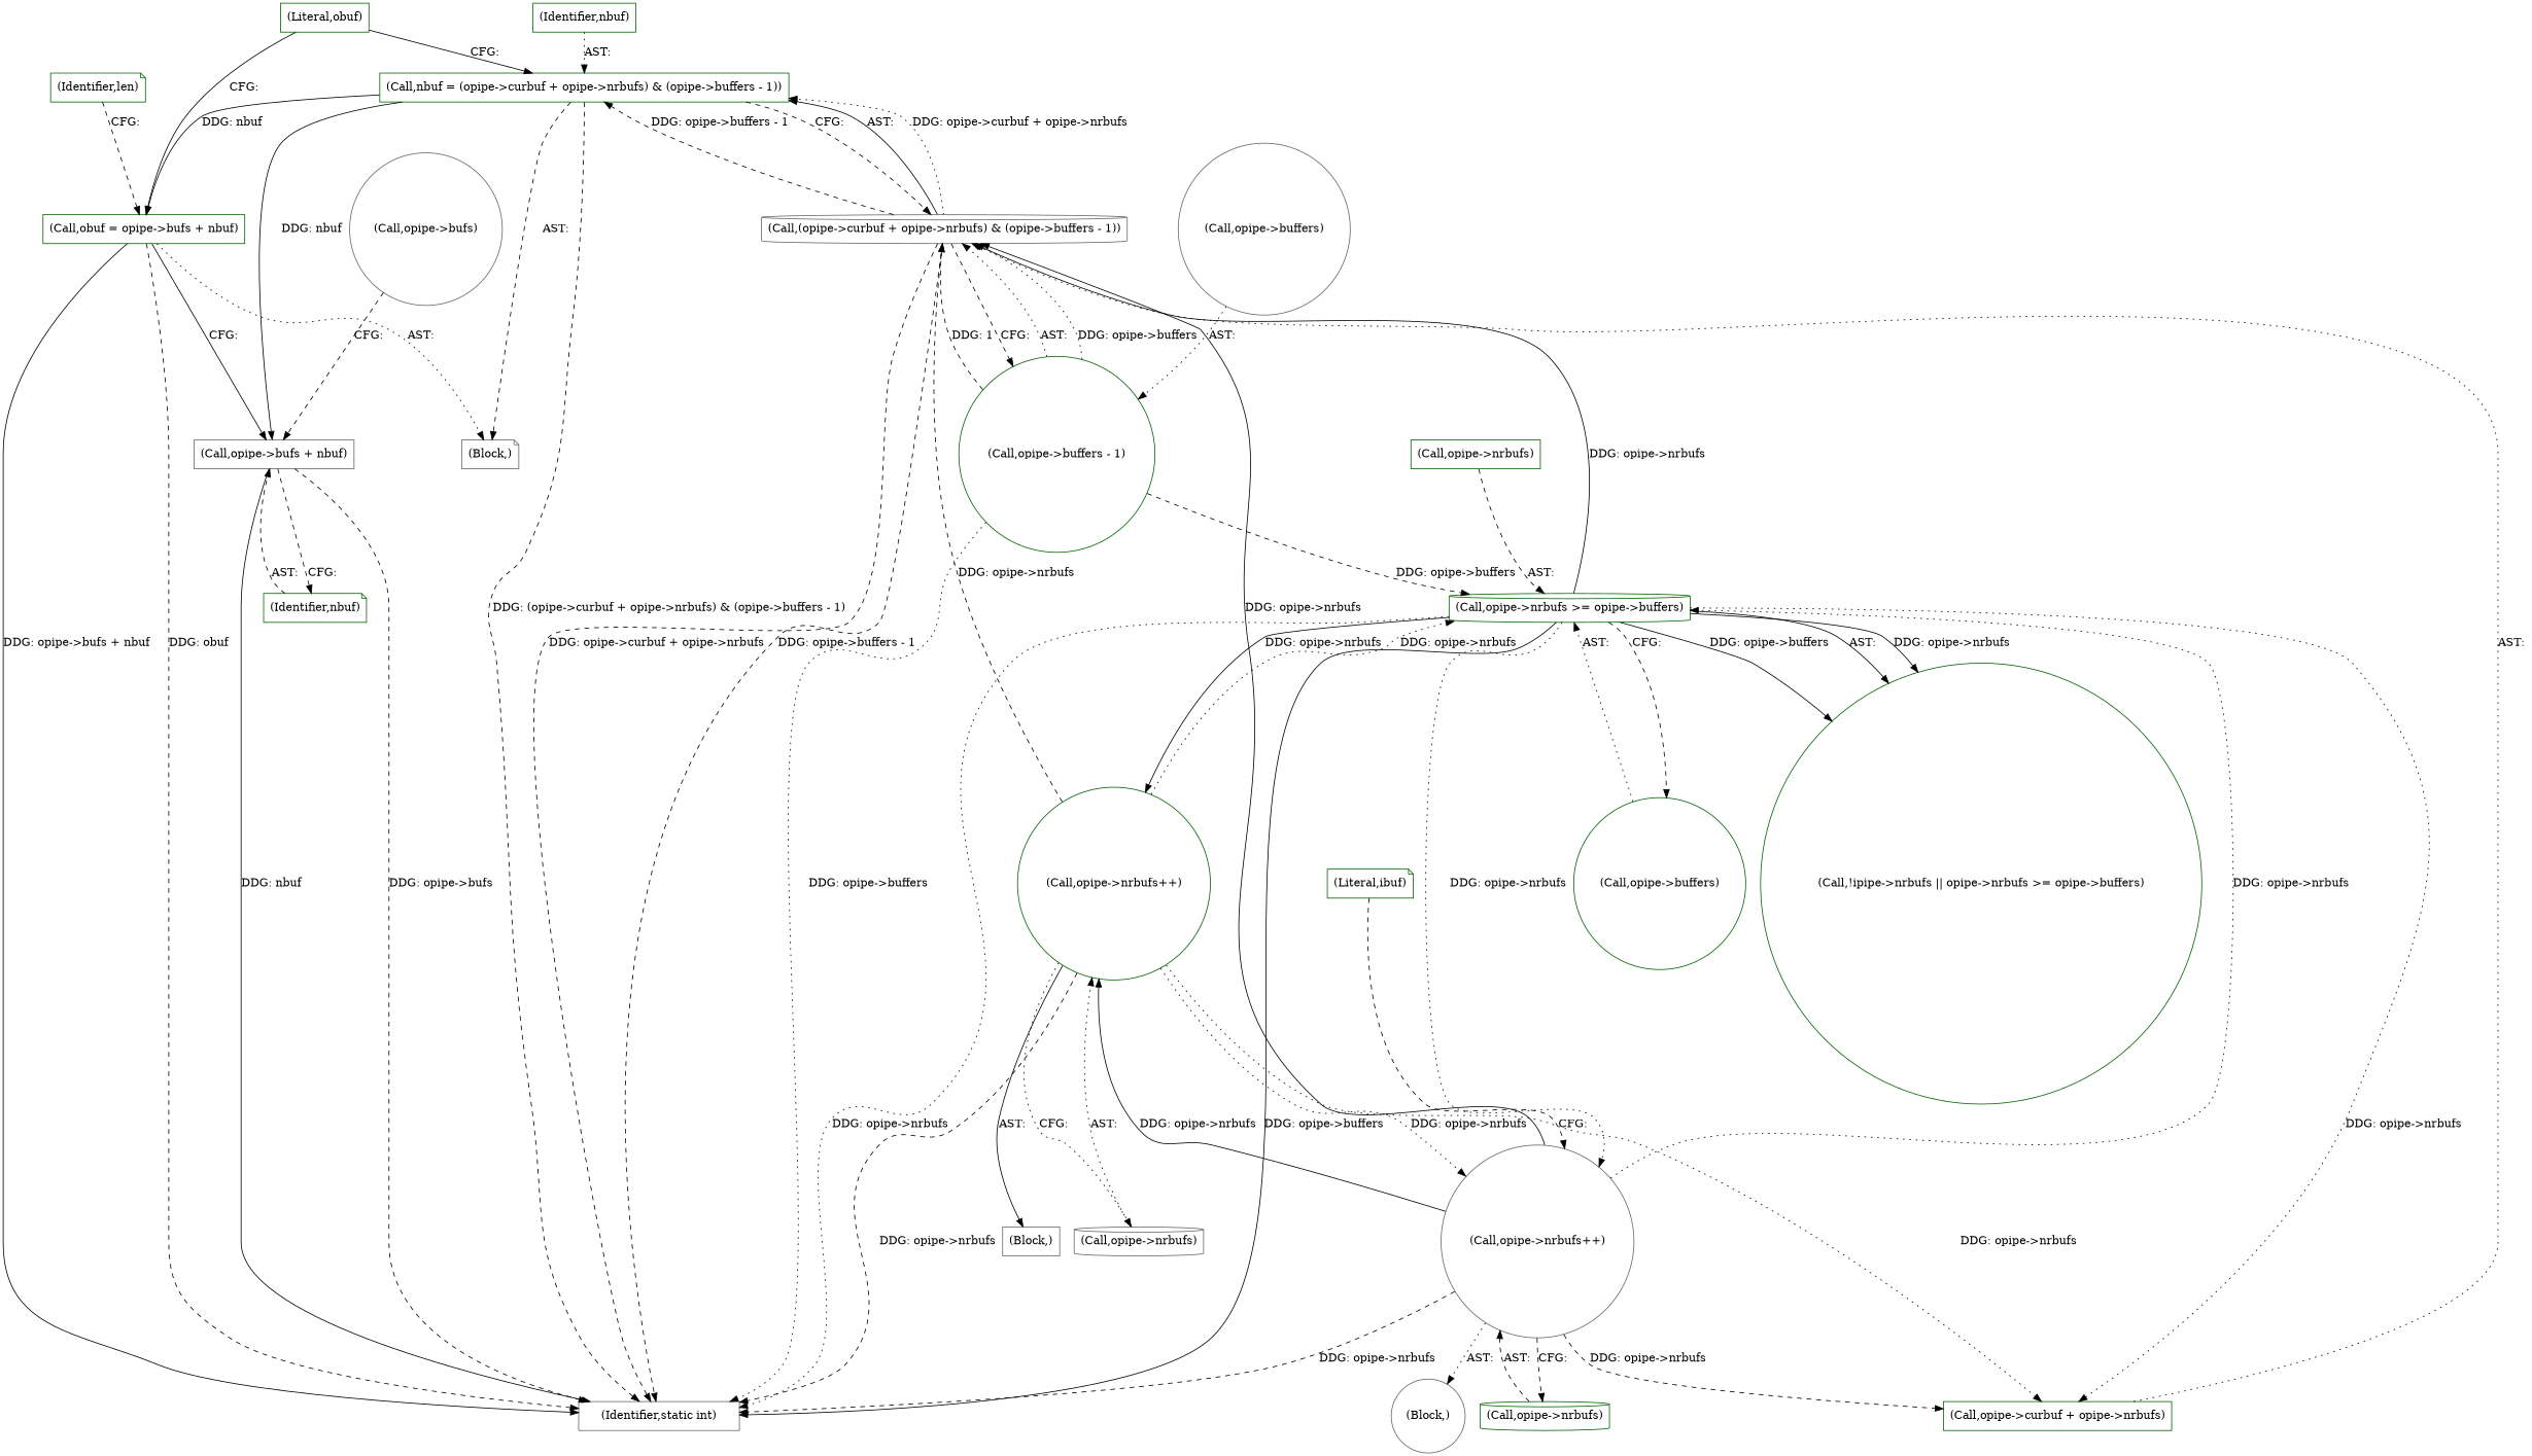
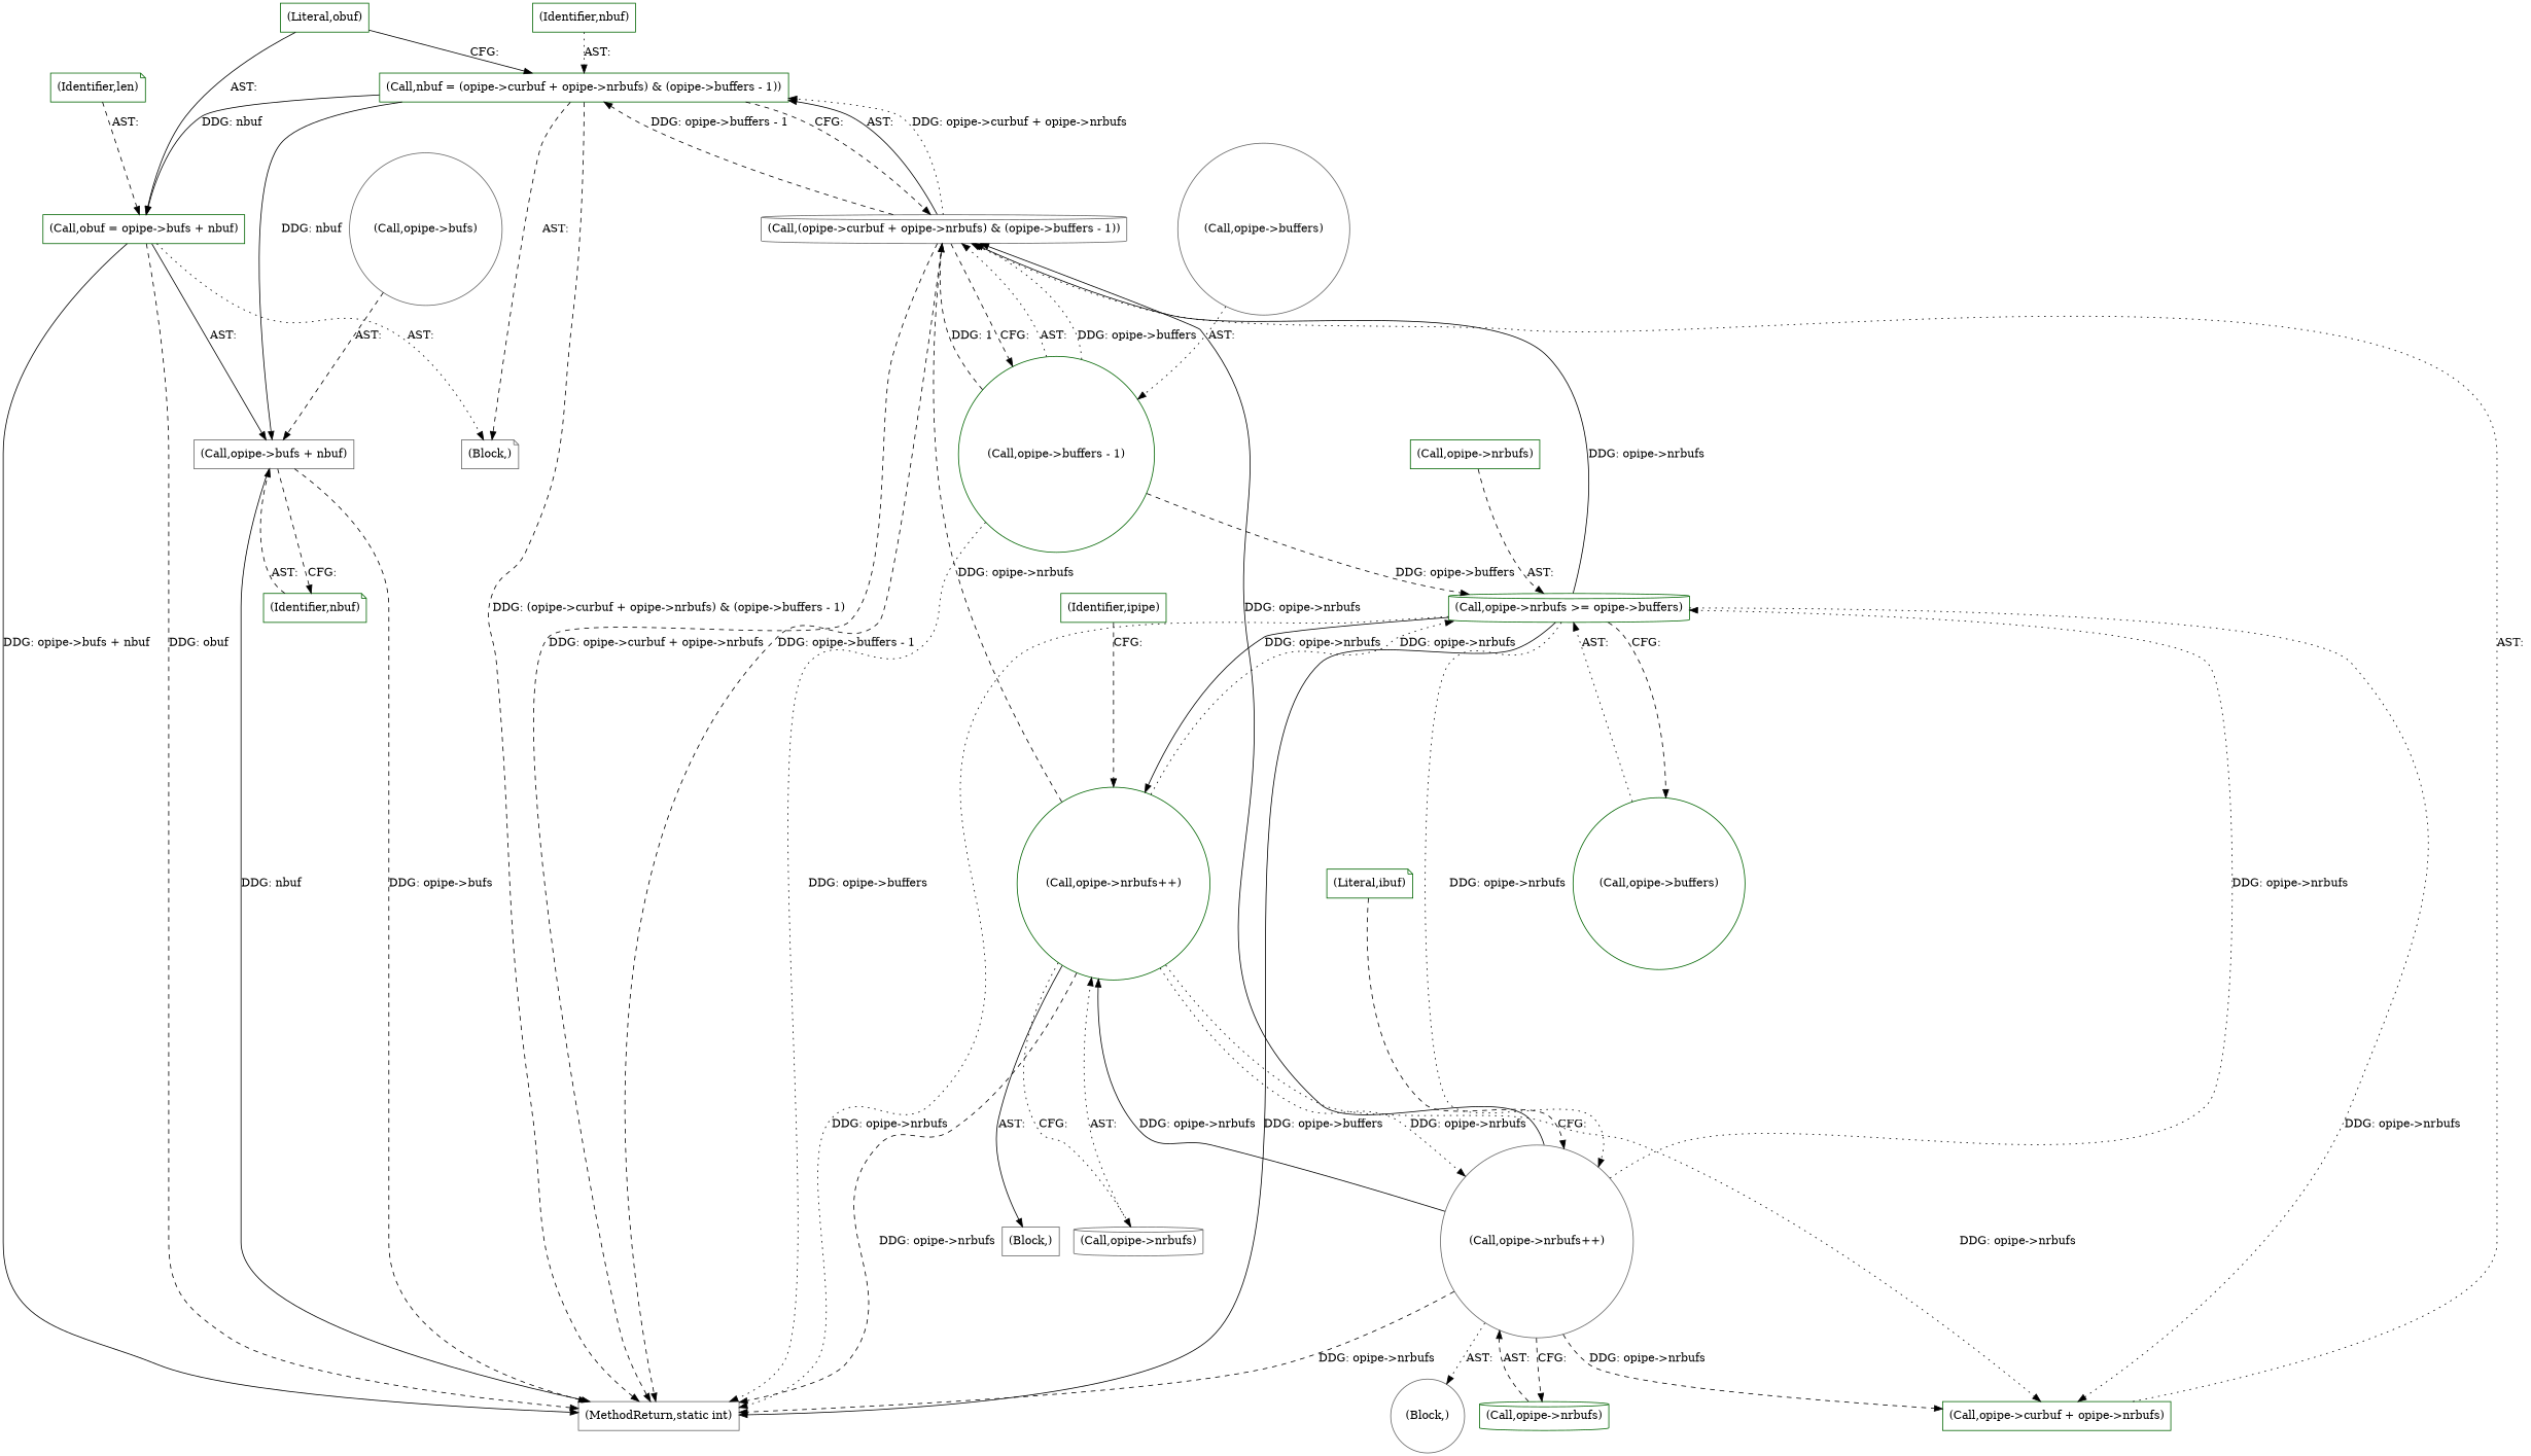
  digraph {
    node [color=darkgreen shape=box]
    edge [style=dashed]
    n1 [label="(Call,nbuf = (opipe->curbuf + opipe->nrbufs) & (opipe->buffers - 1))"]
    n2 [color=gray40 label="(Call,(opipe->curbuf + opipe->nrbufs) & (opipe->buffers - 1))" shape=cylinder]
    n3 [label="(Call,obuf = opipe->bufs + nbuf)"]
    n4 [color=gray40 label="(Call,opipe->bufs + nbuf)"]
-   n5 [color=gray40 label="(Identifier,static int)"]
+   n5 [color=gray40 label="(MethodReturn,static int)"]
    n6 [color=gray40 label="(Block,)" shape=note]
    n7 [label="(Call,opipe->buffers - 1)" shape=circle]
    n8 [label="(Identifier,nbuf)" shape=note]
    n9 [label="(Call,opipe->nrbufs >= opipe->buffers)" shape=cylinder]
    n10 [label="(Call,opipe->nrbufs++)" shape=circle]
    n11 [color=gray40 label="(Call,opipe->nrbufs++)" shape=circle]
    n12 [color=gray40 label="(Block,)"]
    n13 [color=gray40 label="(Call,opipe->nrbufs)" shape=cylinder]
    n14 [label="(Call,opipe->curbuf + opipe->nrbufs)"]
    n15 [label="(Call,opipe->buffers)" shape=circle]
-   n16 [label="(Call,!ipipe->nrbufs || opipe->nrbufs >= opipe->buffers)" shape=circle]
    n17 [color=gray40 label="(Block,)" shape=circle]
    n18 [label="(Call,opipe->nrbufs)" shape=cylinder]
    n19 [color=gray40 label="(Call,opipe->buffers)" shape=circle]
    n20 [label="(Identifier,nbuf)"]
    n21 [label="(Call,opipe->nrbufs)"]
    n22 [label="(Literal,ibuf)" shape=note]
    n23 [label="(Literal,obuf)"]
    n24 [label="(Identifier,len)" shape=note]
+   n25 [label="(Identifier,ipipe)"]
    n26 [color=gray40 label="(Call,opipe->bufs)" shape=circle]
    n1 -> n2 [label="CFG: "]
    n1 -> n3 [label="DDG: nbuf" style=solid]
    n1 -> n4 [label="DDG: nbuf" style=solid]
    n1 -> n5 [label="DDG: (opipe->curbuf + opipe->nrbufs) & (opipe->buffers - 1)"]
    n1 -> n6 [label="AST: "]
    n2 -> n1 [label="AST: " style=solid]
    n2 -> n1 [label="DDG: opipe->curbuf + opipe->nrbufs" style=dotted]
    n2 -> n1 [label="DDG: opipe->buffers - 1"]
    n2 -> n5 [label="DDG: opipe->buffers - 1"]
    n2 -> n5 [label="DDG: opipe->curbuf + opipe->nrbufs"]
    n2 -> n7 [label="CFG: "]
-   n3 -> n4 [label="CFG: " style=solid]
+   n3 -> n4 [label="AST: " style=solid]
    n3 -> n5 [label="DDG: opipe->bufs + nbuf" style=solid]
    n3 -> n5 [label="DDG: obuf"]
    n3 -> n6 [label="AST: " style=dotted]
    n4 -> n5 [label="DDG: opipe->bufs"]
    n4 -> n5 [label="DDG: nbuf" style=solid]
    n4 -> n8 [label="CFG: "]
    n7 -> n2 [label="AST: " style=dotted]
    n7 -> n2 [label="DDG: opipe->buffers" style=dotted]
    n7 -> n2 [label="DDG: 1"]
    n7 -> n5 [label="DDG: opipe->buffers" style=dotted]
    n7 -> n9 [label="DDG: opipe->buffers"]
    n8 -> n4 [label="AST: "]
    n9 -> n2 [label="DDG: opipe->nrbufs" style=solid]
    n9 -> n5 [label="DDG: opipe->buffers" style=solid]
    n9 -> n5 [label="DDG: opipe->nrbufs" style=dotted]
    n9 -> n10 [label="DDG: opipe->nrbufs" style=solid]
    n9 -> n11 [label="DDG: opipe->nrbufs" style=dotted]
    n9 -> n14 [label="DDG: opipe->nrbufs" style=dotted]
    n9 -> n15 [label="CFG: "]
-   n9 -> n16 [label="AST: " style=solid]
-   n9 -> n16 [label="DDG: opipe->nrbufs" style=solid]
-   n9 -> n16 [label="DDG: opipe->buffers" style=solid]
    n10 -> n2 [label="DDG: opipe->nrbufs"]
    n10 -> n5 [label="DDG: opipe->nrbufs"]
    n10 -> n9 [label="DDG: opipe->nrbufs" style=dotted]
    n10 -> n11 [label="DDG: opipe->nrbufs" style=dotted]
    n10 -> n12 [label="AST: " style=solid]
    n10 -> n13 [label="CFG: " style=dotted]
    n10 -> n14 [label="DDG: opipe->nrbufs" style=dotted]
    n11 -> n2 [label="DDG: opipe->nrbufs" style=solid]
    n11 -> n5 [label="DDG: opipe->nrbufs"]
    n11 -> n9 [label="DDG: opipe->nrbufs" style=dotted]
    n11 -> n10 [label="DDG: opipe->nrbufs" style=solid]
    n11 -> n14 [label="DDG: opipe->nrbufs"]
    n11 -> n17 [label="AST: " style=dotted]
    n11 -> n18 [label="CFG: "]
    n13 -> n10 [label="AST: " style=dotted]
    n14 -> n2 [label="AST: " style=dotted]
    n15 -> n9 [label="AST: " style=dotted]
    n18 -> n11 [label="AST: "]
    n19 -> n7 [label="AST: " style=dotted]
    n20 -> n1 [label="AST: " style=dotted]
    n21 -> n9 [label="AST: "]
    n22 -> n11 [label="CFG: "]
    n23 -> n1 [label="CFG: " style=solid]
-   n23 -> n3 [label="CFG: " style=solid]
-   n24 -> n3 [label="CFG: "]
-   n26 -> n4 [label="CFG: "]
+   n23 -> n3 [label="AST: " style=solid]
+   n24 -> n3 [label="AST: "]
+   n25 -> n10 [label="CFG: "]
+   n26 -> n4 [label="AST: "]
  }
